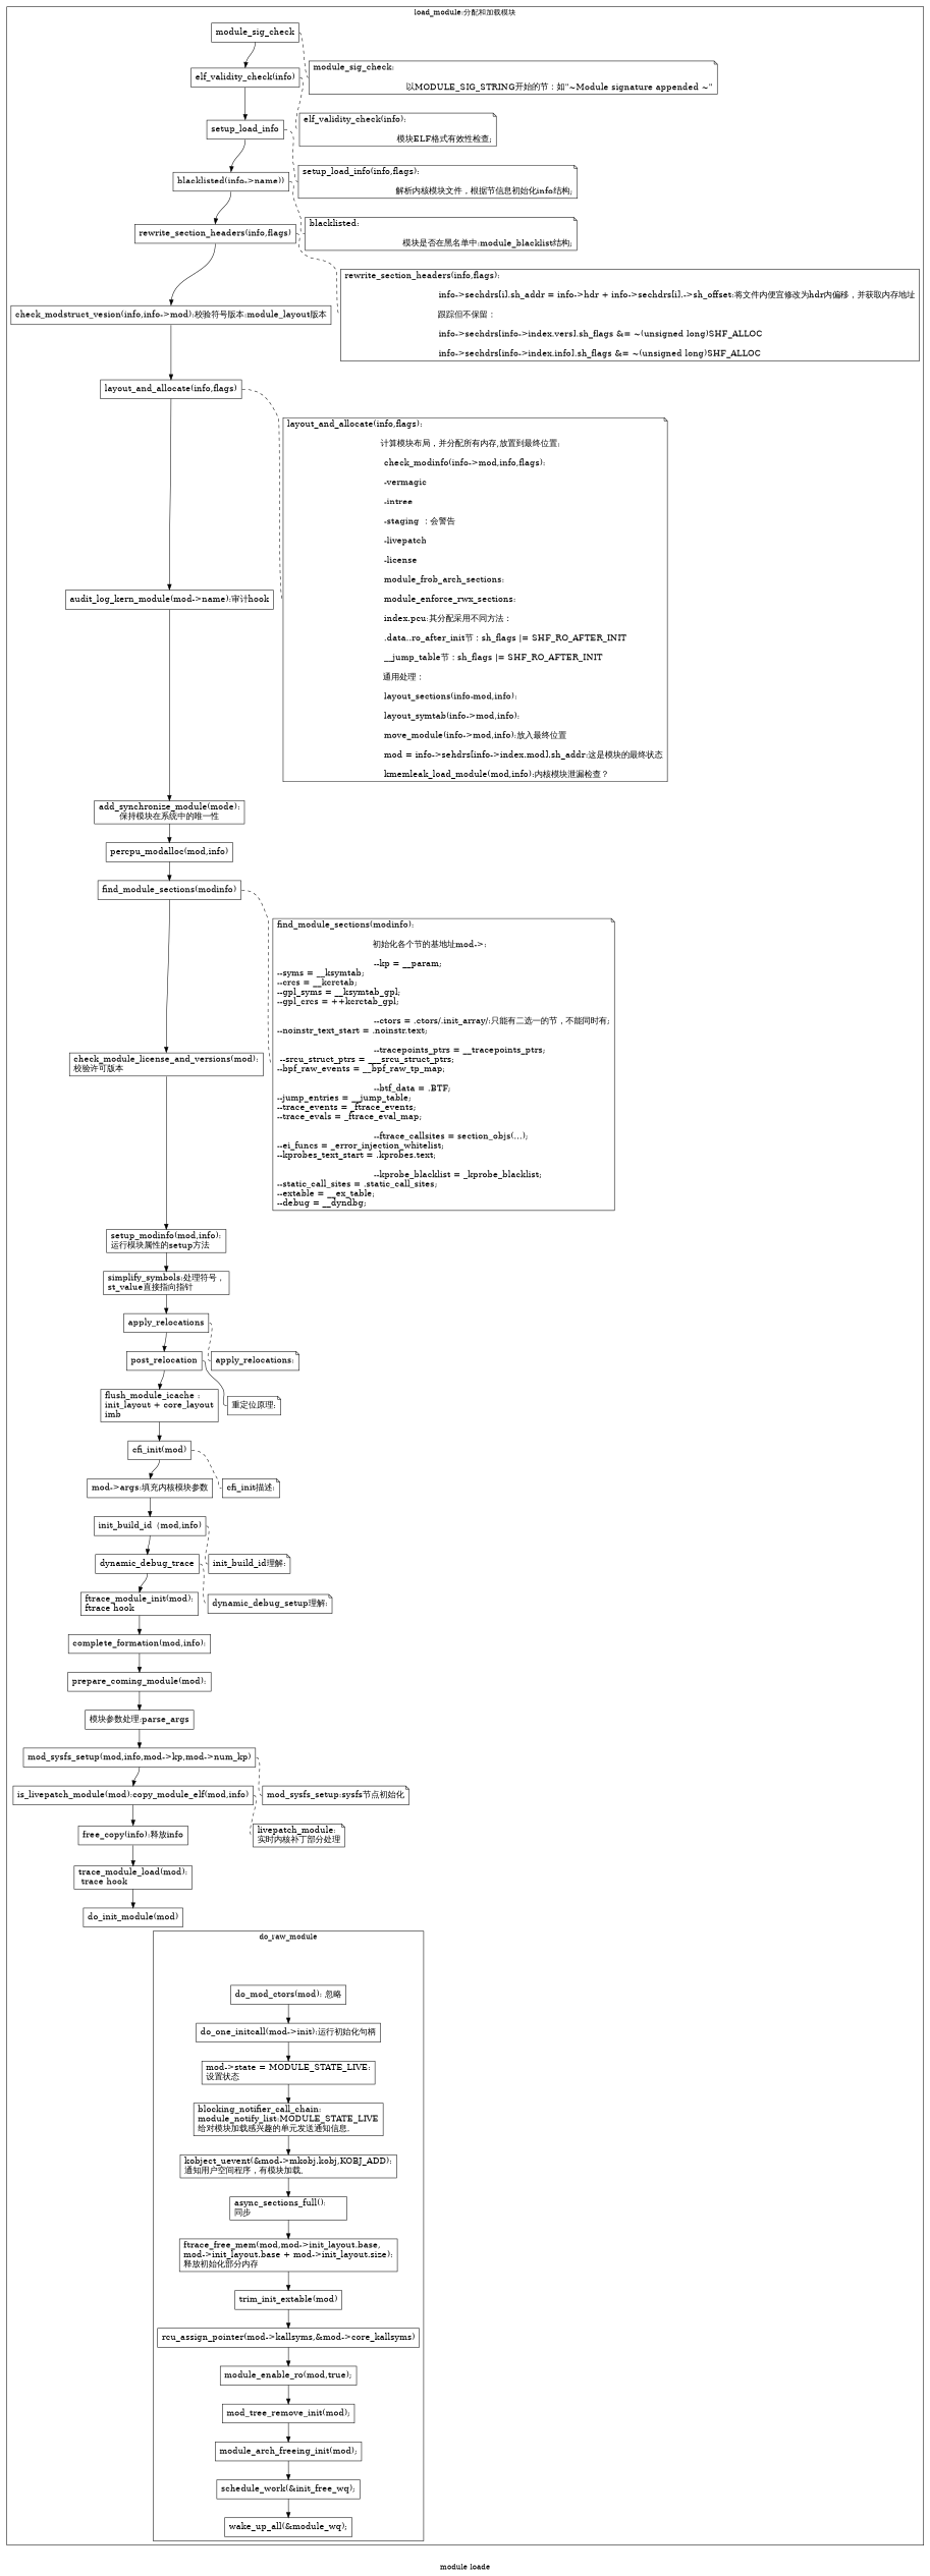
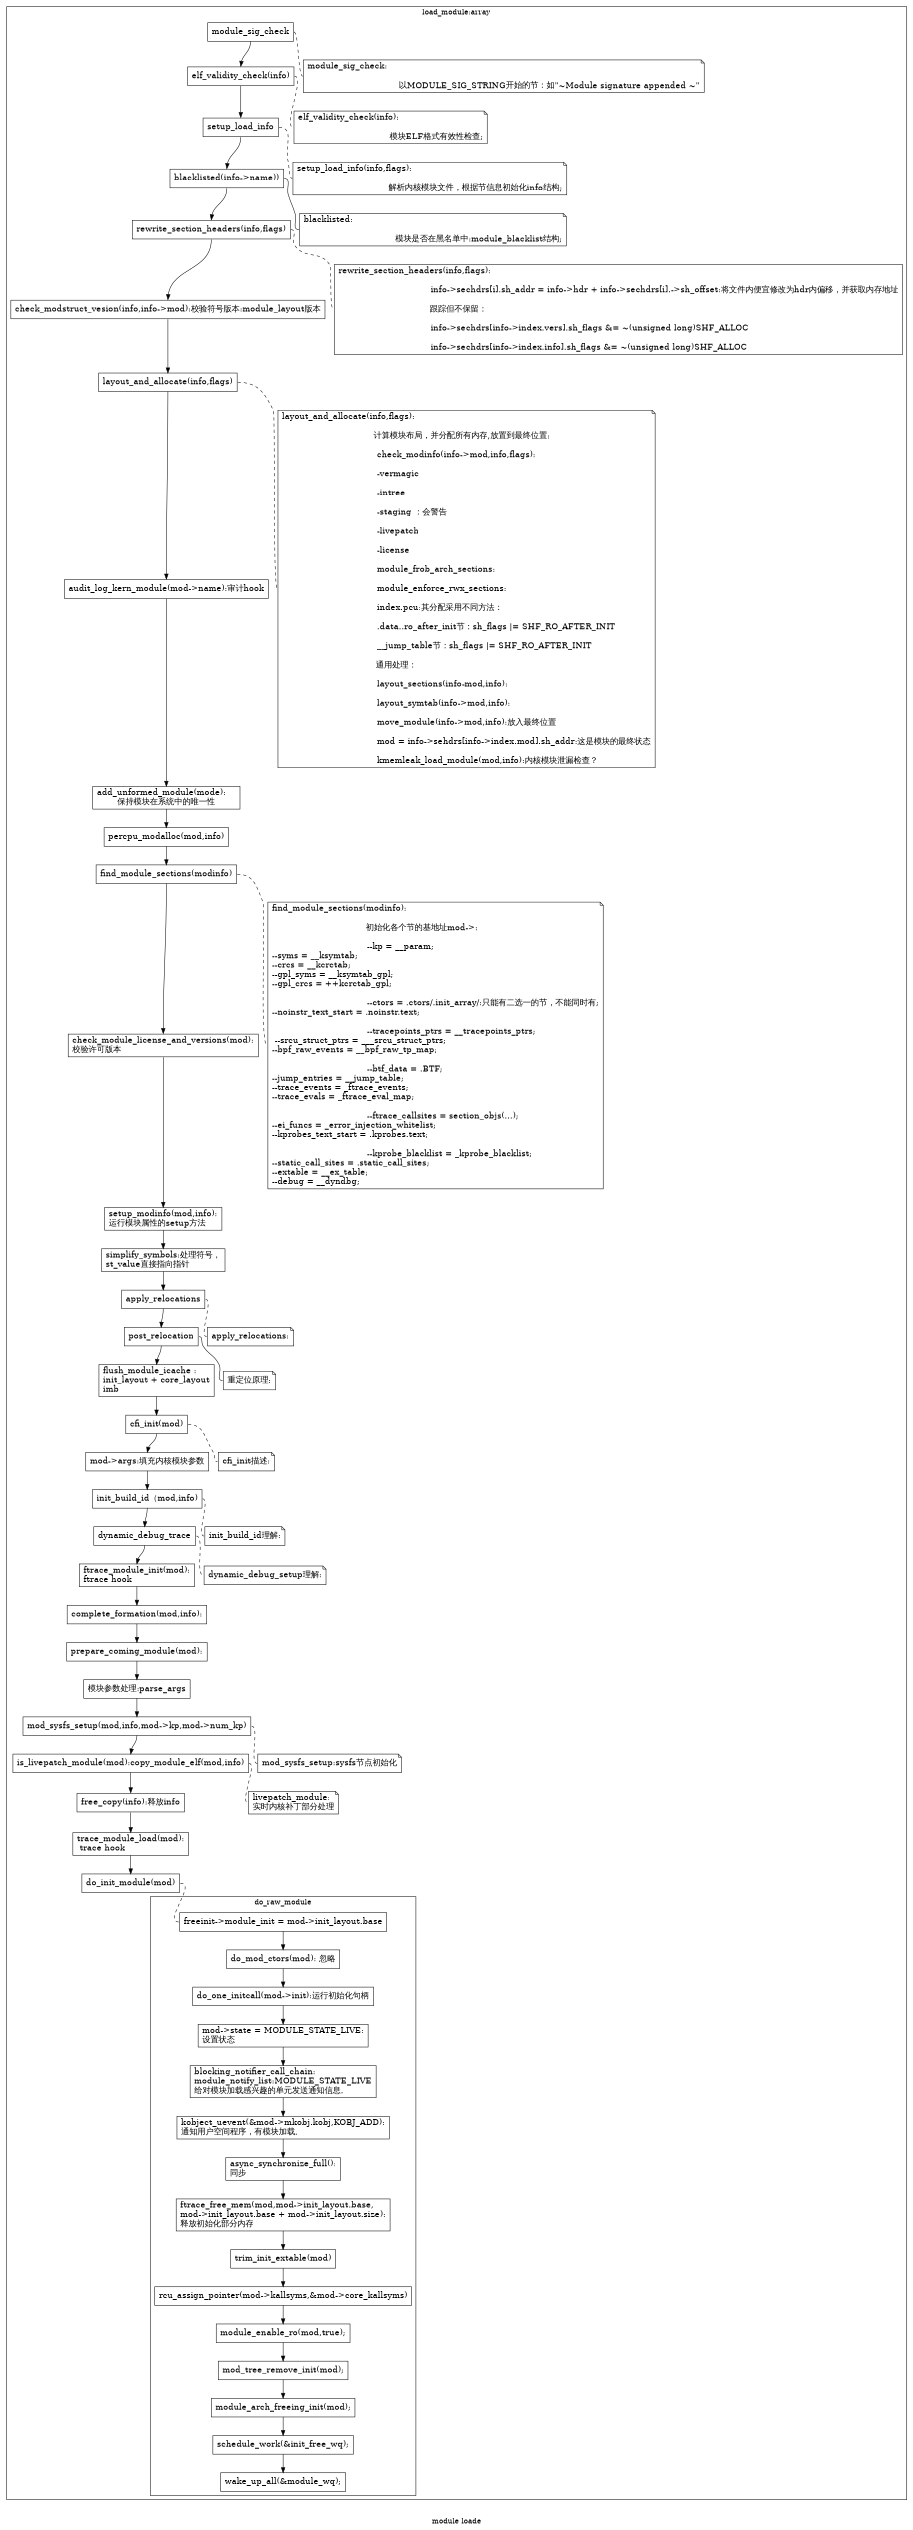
  digraph {
    concentrate=True
    label="module loade"
    rankdir=TB
    node [fontsize=16 shape=rect]
    edge [headport=n tailport=s]
+   n1 [label="freeinit->module_init = mod->init_layout.base"]
    n2 [label="do_mod_ctors(mod): 忽略\l"]
    n3 [label="do_one_initcall(mod->init):运行初始化句柄\l"]
    n4 [label="mod->state = MODULE_STATE_LIVE:\l设置状态\l"]
    n5 [label="blocking_notifier_call_chain:\lmodule_notify_list:MODULE_STATE_LIVE\l给对模块加载感兴趣的单元发送通知信息.\l"]
    n6 [label="kobject_uevent(&mod->mkobj.kobj,KOBJ_ADD):\l通知用户空间程序，有模块加载.\l"]
-   n7 [label="async_sections_full():\l同步\l"]
+   n7 [label="async_synchronize_full():\l同步\l"]
    n8 [label="ftrace_free_mem(mod,mod->init_layout.base,\lmod->init_layout.base + mod->init_layout.size):\l释放初始化部分内存\l"]
    n9 [label="trim_init_extable(mod)\l"]
    n10 [label="rcu_assign_pointer(mod->kallsyms,&mod->core_kallsyms)"]
    n11 [label="module_enable_ro(mod,true);\l"]
    n12 [label="mod_tree_remove_init(mod);\l"]
    n13 [label="module_arch_freeing_init(mod);\l"]
    n14 [label="schedule_work(&init_free_wq);\l"]
    n15 [label="wake_up_all(&module_wq);\l"]
    n16 [label=module_sig_check]
    n17 [label="module_sig_check:\l\n				  以MODULE_SIG_STRING开始的节：如\"~Module signature appended ~\"\l" shape=note]
    n18 [label="elf_validity_check(info)"]
    n19 [label="elf_validity_check(info):\l\n				  模块ELF格式有效性检查;\l" shape=note]
    n20 [label=setup_load_info]
    n21 [label="setup_load_info(info,flags):\l\n				  解析内核模块文件，根据节信息初始化info结构;\l" shape=note]
    n22 [label="blacklisted(info->name))"]
    n23 [label="blacklisted:\l\n				  模块是否在黑名单中:module_blacklist结构;\l" shape=note]
    n24 [label="rewrite_section_headers(info,flags)"]
    n25 [label="rewrite_section_headers(info,flags):\l\n				  info->sechdrs[i].sh_addr = info->hdr + info->sechdrs[i].->sh_offset:将文件内便宜修改为hdr内偏移，并获取内存地址\l\n				  跟踪但不保留：\l\n			          info->sechdrs[info->index.vers].sh_flags &= ~(unsigned long)SHF_ALLOC\l\n		                  info->sechdrs[info->index.info].sh_flags &= ~(unsigned long)SHF_ALLOC\l"]
    n26 [label="check_modstruct_vesion(info,info->mod):校验符号版本:module_layout版本\l"]
    n27 [label="layout_and_allocate(info,flags)"]
    n28 [label="layout_and_allocate(info,flags):\l\n				  计算模块布局，并分配所有内存,放置到最终位置:\l\n				   check_modinfo(info->mod,info,flags):\l\n				   -vermagic\l\n				   -intree\l\n				   -staging ：会警告\l\n                                   -livepatch\l\n                                   -license\l\n				   module_frob_arch_sections:\l\n				   module_enforce_rwx_sections:\l\n				   index.pcu:其分配采用不同方法：\l\n			           .data..ro_after_init节：sh_flags |= SHF_RO_AFTER_INIT\l\n				   __jump_table节：sh_flags |= SHF_RO_AFTER_INIT\l\n				   通用处理：\l\n				   layout_sections(info-mod,info):\l\n                                   layout_symtab(info->mod,info):\l\n                                   move_module(info->mod,info):放入最终位置\l\n                                   mod = info->sehdrs[info->index.mod].sh_addr:这是模块的最终状态\l\n                                   kmemleak_load_module(mod,info):内核模块泄漏检查？\l" shape=note]
    n29 [label="audit_log_kern_module(mod->name):审计hook"]
-   n30 [label="add_synchronize_module(mode):\l保持模块在系统中的唯一性"]
+   n30 [label="add_unformed_module(mode):\l保持模块在系统中的唯一性"]
    n31 [label="percpu_modalloc(mod,info)\l"]
    n32 [label="find_module_sections(modinfo)\l"]
    n33 [label="find_module_sections(modinfo):\l\n				   初始化各个节的基地址mod->:\l\n				   --kp = __param;\l--syms = __ksymtab;\l--crcs = __kcrctab;\l--gpl_syms = __ksymtab_gpl;\l--gpl_crcs = ++kcrctab_gpl;\l\n				   --ctors = .ctors/.init_array/:只能有二选一的节，不能同时有;\l--noinstr_text_start = .noinstr.text;\l\n				   --tracepoints_ptrs = __tracepoints_ptrs;\l --srcu_struct_ptrs = ___srcu_struct_ptrs;\l--bpf_raw_events = __bpf_raw_tp_map;\l\n				   --btf_data = .BTF;\l--jump_entries = __jump_table;\l--trace_events = _ftrace_events;\l--trace_evals = _ftrace_eval_map;\l\n				   --ftrace_callsites = section_objs(...);\l--ei_funcs = _error_injection_whitelist;\l--kprobes_text_start = .kprobes.text;\l\n				   --kprobe_blacklist = _kprobe_blacklist;\l--static_call_sites = .static_call_sites;\l--extable = __ex_table;\l--debug = __dyndbg;\l" shape=note]
    n34 [label="check_module_license_and_versions(mod):\l校验许可版本\l"]
    n35 [label="setup_modinfo(mod,info):\l运行模块属性的setup方法\l"]
    n36 [label="simplify_symbols:处理符号，\lst_value直接指向指针\l"]
    n37 [label="apply_relocations\l"]
    n38 [label="apply_relocations:\l" shape=note]
    n39 [label="post_relocation\l"]
    n40 [label="重定位原理:\l" shape=note]
    n41 [label="flush_module_icache :\linit_layout + core_layout\limb\l"]
    n42 [label="cfi_init(mod)\l"]
    n43 [label="cfi_init描述:\l" shape=note]
    n44 [label="mod->args:填充内核模块参数\l"]
    n45 [label="init_build_id（mod,info)\l"]
    n46 [label="init_build_id理解:\l" shape=note]
    n47 [label=dynamic_debug_trace]
    n48 [label="dynamic_debug_setup理解:\l" shape=note]
    n49 [label="ftrace_module_init(mod):\lftrace hook\l"]
    n50 [label="complete_formation(mod,info):\l"]
    n51 [label="prepare_coming_module(mod):\l"]
    n52 [label="模块参数处理:parse_args"]
    n53 [label="mod_sysfs_setup(mod,info,mod->kp,mod->num_kp)"]
    n54 [label="mod_sysfs_setup:sysfs节点初始化\l" shape=note]
    n55 [label="is_livepatch_module(mod):copy_module_elf(mod,info)"]
    n56 [label="livepatch_module:\l实时内核补丁部分处理\l" shape=note]
    n57 [label="free_copy(info):释放info\l"]
    n58 [label="trace_module_load(mod):\l trace hook\l"]
    n59 [label="do_init_module(mod)"]
    subgraph cluster_1 {
      color=black
-     label="load_module:分配和加载模块"
+     label="load_module:array"
      n16
      n17
      n18
      n19
      n20
      n21
      n22
      n23
      n24
      n25
      n26
      n27
      n28
      n29
      n30
      n31
      n32
      n33
      n34
      n35
      n36
      n37
      n38
      n39
      n40
      n41
      n42
      n43
      n44
      n45
      n46
      n47
      n48
      n49
      n50
      n51
      n52
      n53
      n54
      n55
      n56
      n57
      n58
      n59
      subgraph cluster_2 {
        color=black
        label=do_raw_module
+       n1
        n2
        n3
        n4
        n5
        n6
        n7
        n8
        n9
        n10
        n11
        n12
        n13
        n14
        n15
      }
    }
+   n1 -> n2
    n2 -> n3
    n3 -> n4
    n4 -> n5
    n5 -> n6
    n6 -> n7
    n7 -> n8
    n8 -> n9
    n9 -> n10
    n10 -> n11
    n11 -> n12
    n12 -> n13
    n13 -> n14
    n14 -> n15
    n16 -> n17 [dir=none headport=w style=dashed tailport=e]
    n16 -> n18
    n18 -> n19 [dir=none headport=w style=dashed tailport=e]
    n18 -> n20
    n20 -> n21 [dir=none headport=w style=dashed tailport=e]
    n20 -> n22
-   n22 -> n23 [dir=none headport=w style=dashed tailport=e]
+   n22 -> n23 [dir=none headport=w style=solid tailport=e]
    n22 -> n24
    n24 -> n25 [dir=none headport=w style=dashed tailport=e]
    n24 -> n26
    n26 -> n27
    n27 -> n28 [dir=none headport=w style=dashed tailport=e]
    n27 -> n29
    n29 -> n30
    n30 -> n31
    n31 -> n32
    n32 -> n33 [dir=none headport=w style=dashed tailport=e]
    n32 -> n34
    n34 -> n35
    n35 -> n36
    n36 -> n37
    n37 -> n38 [dir=none headport=w style=dashed tailport=e]
    n37 -> n39
    n39 -> n40 [dir=none headport=w style=solid tailport=e]
    n39 -> n41
    n41 -> n42
    n42 -> n43 [dir=none headport=w style=dashed tailport=e]
    n42 -> n44
    n44 -> n45
    n45 -> n46 [dir=none headport=w style=dashed tailport=e]
    n45 -> n47
    n47 -> n48 [dir=none headport=w style=dashed tailport=e]
    n47 -> n49
    n49 -> n50
    n50 -> n51
    n51 -> n52
    n52 -> n53
    n53 -> n54 [dir=none headport=w style=dashed tailport=e]
    n53 -> n55
    n55 -> n56 [dir=none headport=w style=dashed tailport=e]
    n55 -> n57
    n57 -> n58
    n58 -> n59
+   n59 -> n1 [dir=none headport=w style=dashed tailport=e]
  }
